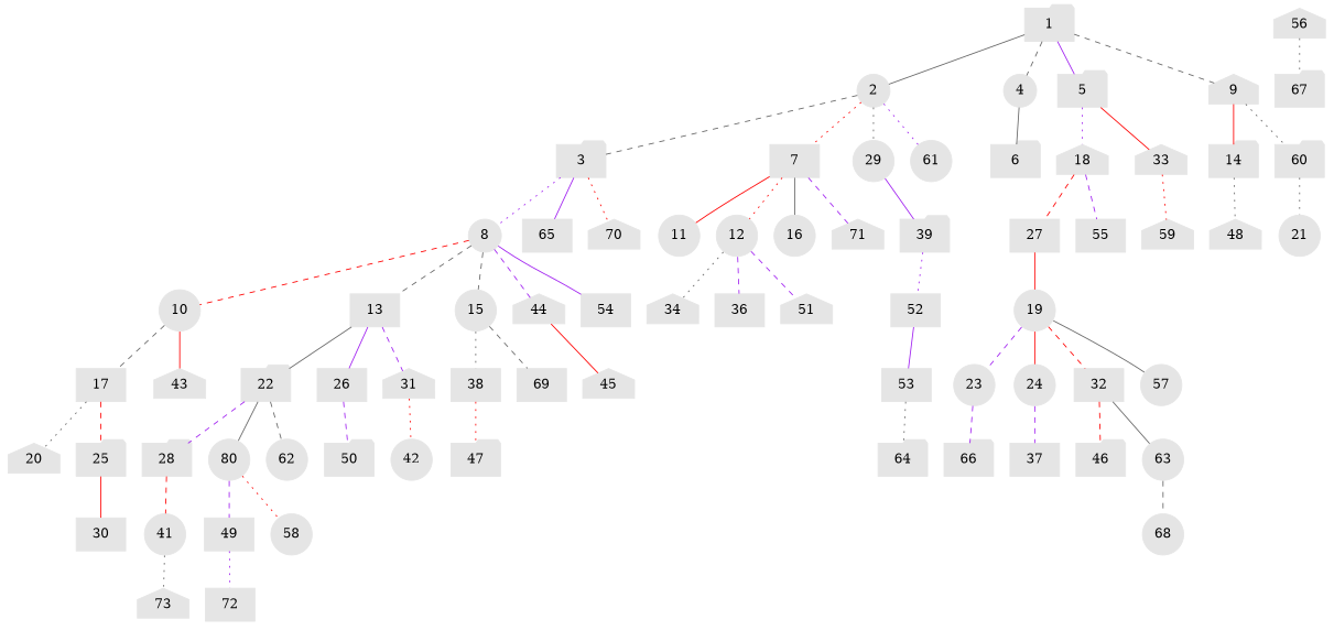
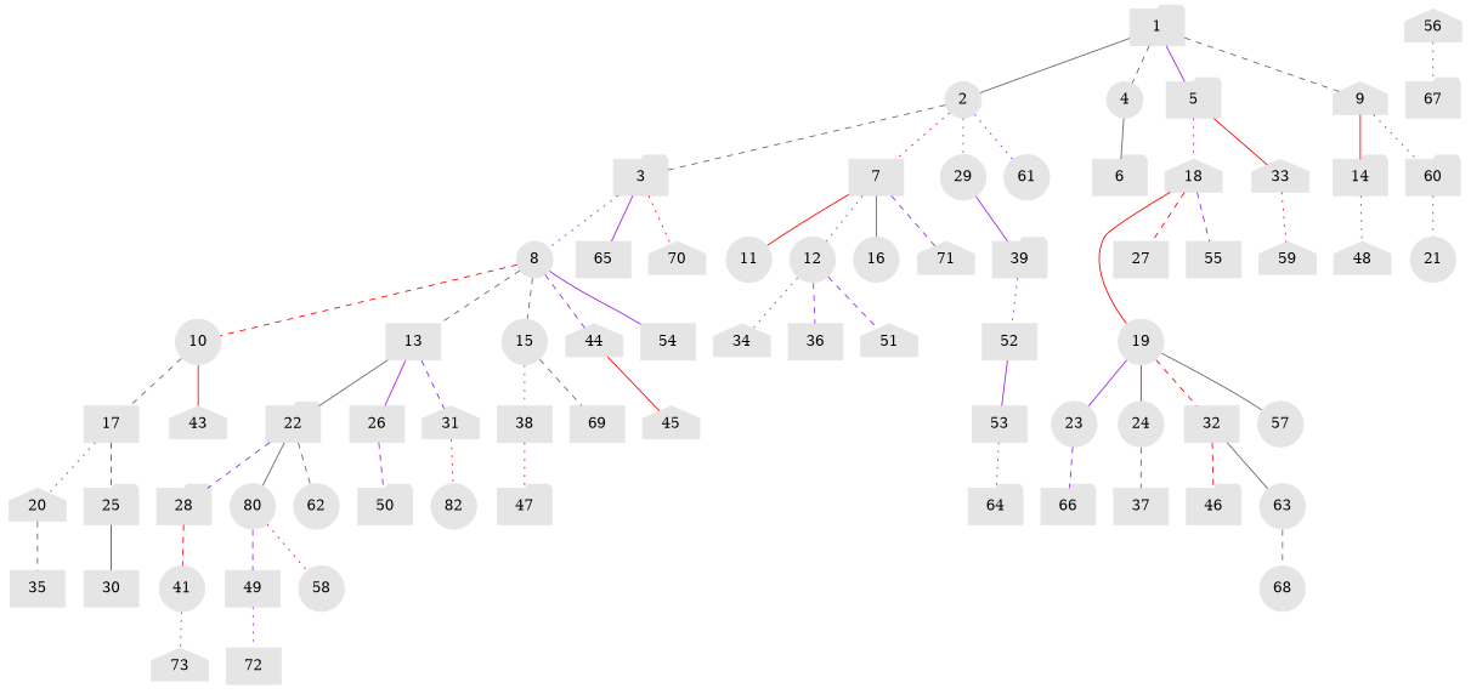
  graph {
    node [color=gray90 shape=circle style=filled]
    edge [color=gray40 style=dashed]
    1 [shape=folder]
    2
    4
    5 [shape=folder]
    9 [shape=house]
    3 [shape=folder]
    7 [shape=box]
    29
    61
    6 [shape=folder]
    18 [shape=house]
    33 [shape=house]
    14 [shape=folder]
    60 [shape=folder]
    8
    65 [shape=box]
    70 [shape=house]
    11
    12
    16
    71 [shape=house]
    39 [shape=folder]
    10
    13 [shape=box]
    15
    44 [shape=house]
    54 [shape=box]
    19
    27 [shape=box]
    55 [shape=box]
    59 [shape=house]
    34 [shape=house]
    36 [shape=box]
    51 [shape=house]
    17 [shape=box]
    43 [shape=house]
    22 [shape=folder]
    26 [shape=box]
    31 [shape=house]
    38 [shape=box]
    69 [shape=box]
    45 [shape=house]
    48 [shape=house]
    21
    20 [shape=house]
    25 [shape=folder]
    28 [shape=folder]
    n48 [label=80]
    62
    50 [shape=folder]
-   42
+   42 [label=82]
    47 [shape=folder]
+   35 [shape=box]
    30 [shape=box]
    23
    24
    32 [shape=box]
    57
    66 [shape=folder]
    37 [shape=box]
    46 [shape=folder]
    63
    41
    49 [shape=box]
    58
    73 [shape=house]
    52 [shape=box]
    68
    53 [shape=box]
    72 [shape=box]
    56 [shape=house]
    67 [shape=folder]
    64 [shape=folder]
    1 -- 2 [style=solid]
    1 -- 4
    1 -- 5 [color=purple style=solid]
    1 -- 9
    2 -- 3
    2 -- 7 [color=red style=dotted]
    2 -- 29 [style=dotted]
    2 -- 61 [color=purple style=dotted]
    4 -- 6 [style=solid]
    5 -- 18 [color=purple style=dotted]
    5 -- 33 [color=red style=solid]
    9 -- 14 [color=red style=solid]
    9 -- 60 [style=dotted]
    3 -- 8 [color=purple style=dotted]
    3 -- 65 [color=purple style=solid]
    3 -- 70 [color=red style=dotted]
    7 -- 11 [color=red style=solid]
-   7 -- 12 [color=red style=dotted]
+   7 -- 12 [style=dotted]
    7 -- 16 [style=solid]
    7 -- 71 [color=purple]
    29 -- 39 [color=purple style=solid]
-   27 -- 19 [color=red style=solid]
+   18 -- 19 [color=red style=solid]
    18 -- 27 [color=red]
    18 -- 55 [color=purple]
    33 -- 59 [color=red style=dotted]
    14 -- 48 [style=dotted]
    60 -- 21 [style=dotted]
    8 -- 10 [color=red]
    8 -- 13
    8 -- 15
    8 -- 44 [color=purple]
    8 -- 54 [color=purple style=solid]
    12 -- 34 [style=dotted]
    12 -- 36 [color=purple]
    12 -- 51 [color=purple]
    39 -- 52 [color=purple style=dotted]
    10 -- 17
    10 -- 43 [color=red style=solid]
    13 -- 22 [style=solid]
    13 -- 26 [color=purple style=solid]
    13 -- 31 [color=purple]
    15 -- 38 [style=dotted]
    15 -- 69
    44 -- 45 [color=red style=solid]
-   19 -- 23 [color=purple]
+   19 -- 23 [color=purple style=solid]
    19 -- 24 [color=red style=solid]
    19 -- 32 [color=red]
    19 -- 57 [style=solid]
    17 -- 20 [style=dotted]
    17 -- 25 [color=red]
    22 -- 28 [color=purple]
    22 -- n48 [style=solid]
    22 -- 62
    26 -- 50 [color=purple]
    31 -- 42 [color=red style=dotted]
    38 -- 47 [color=red style=dotted]
+   20 -- 35
    25 -- 30 [color=red style=solid]
    28 -- 41 [color=red]
    n48 -- 49 [color=purple]
    n48 -- 58 [color=red style=dotted]
    23 -- 66 [color=purple]
    24 -- 37 [color=purple]
    32 -- 46 [color=red]
    32 -- 63 [style=solid]
    63 -- 68
    41 -- 73 [style=dotted]
    49 -- 72 [color=purple style=dotted]
    52 -- 53 [color=purple style=solid]
    53 -- 64 [style=dotted]
    56 -- 67 [style=dotted]
  }
